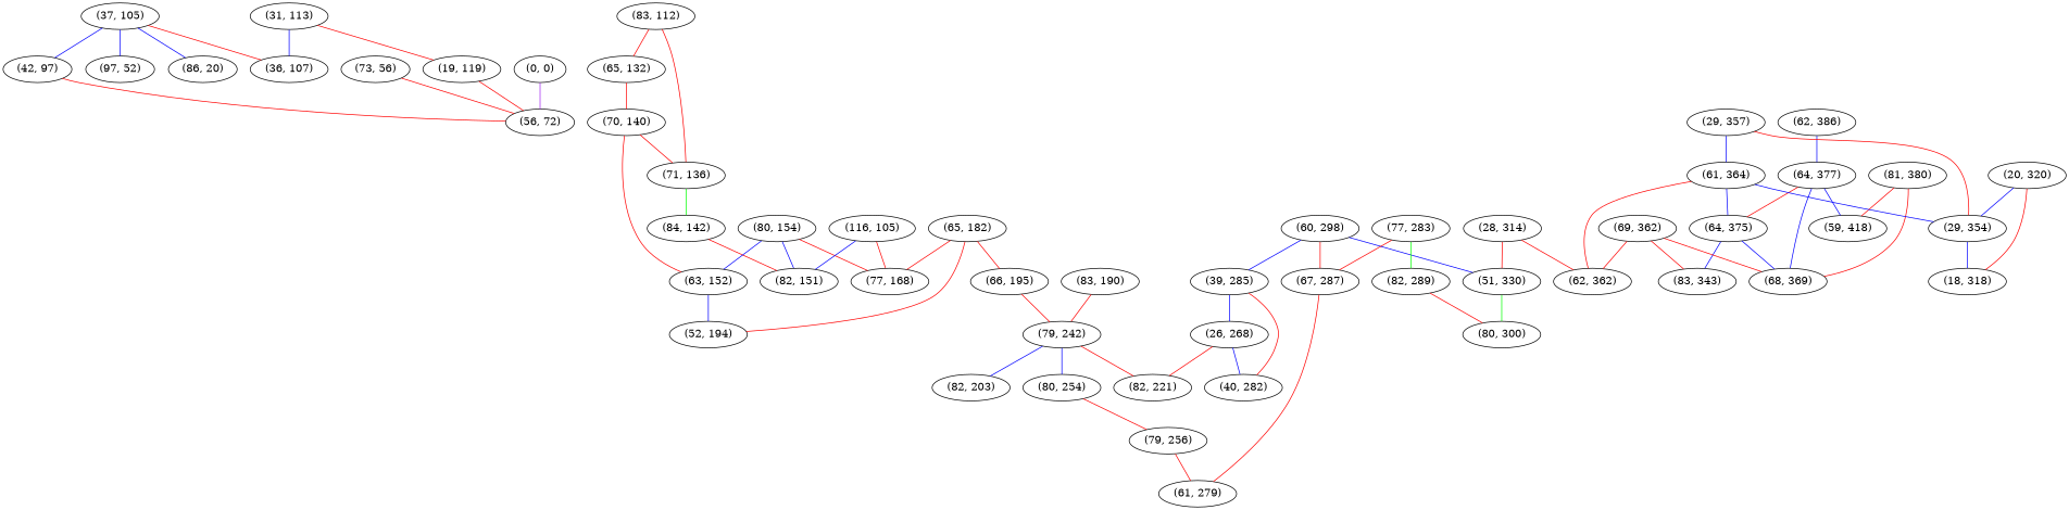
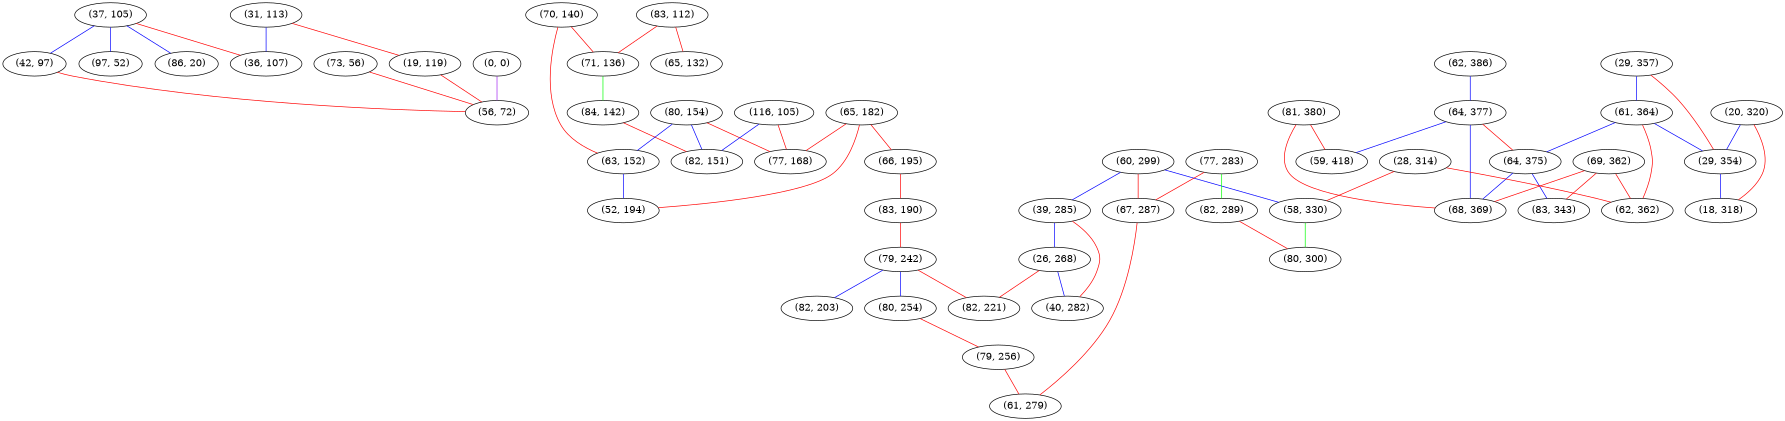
  graph {
    edge [color=red weight=1]
    "(37, 105)"
    "(42, 97)"
    "(97, 52)"
    "(36, 107)"
    "(86, 20)"
    "(56, 72)"
    "(65, 182)"
    "(52, 194)"
    "(66, 195)"
    "(77, 168)"
    "(83, 190)"
    "(81, 380)"
    "(59, 418)"
    "(68, 369)"
    "(62, 386)"
    "(64, 377)"
    "(83, 112)"
    "(65, 132)"
    n19 [label="(71, 136)"]
    "(70, 140)"
    "(84, 142)"
    "(64, 375)"
    "(63, 152)"
    "(80, 154)"
    "(82, 151)"
    "(79, 242)"
    "(80, 254)"
    "(82, 221)"
    "(82, 203)"
    "(79, 256)"
    "(73, 56)"
    "(31, 113)"
    "(19, 119)"
    "(29, 357)"
    "(61, 364)"
    "(29, 354)"
    "(62, 362)"
    "(18, 318)"
-   "(60, 299)" [label="(60, 298)"]
+   "(60, 299)"
    "(39, 285)"
-   "(58, 330)" [label="(51, 330)"]
+   "(58, 330)"
    "(67, 287)"
    "(26, 268)"
    "(40, 282)"
    "(80, 300)"
    "(61, 279)"
    n47 [label="(83, 343)"]
    n48 [label="(116, 105)"]
    "(77, 283)"
    "(82, 289)"
    n51 [label="(28, 314)"]
    "(0, 0)"
    "(69, 362)"
    "(20, 320)"
    "(37, 105)" -- "(42, 97)" [color=blue weight=3]
    "(37, 105)" -- "(97, 52)" [color=blue weight=3]
    "(37, 105)" -- "(36, 107)"
    "(37, 105)" -- "(86, 20)" [color=blue weight=3]
    "(42, 97)" -- "(56, 72)"
    "(65, 182)" -- "(52, 194)"
    "(65, 182)" -- "(66, 195)"
    "(65, 182)" -- "(77, 168)"
-   "(66, 195)" -- "(79, 242)"
+   "(66, 195)" -- "(83, 190)"
    "(83, 190)" -- "(79, 242)"
    "(81, 380)" -- "(59, 418)"
    "(81, 380)" -- "(68, 369)"
    "(62, 386)" -- "(64, 377)" [color=blue weight=3]
    "(64, 377)" -- "(59, 418)" [color=blue weight=3]
    "(64, 377)" -- "(68, 369)" [color=blue weight=3]
    "(64, 377)" -- "(64, 375)"
    "(83, 112)" -- "(65, 132)"
    "(83, 112)" -- n19
-   "(65, 132)" -- "(70, 140)"
    n19 -- "(84, 142)" [color=green weight=2]
    "(70, 140)" -- n19
    "(70, 140)" -- "(63, 152)"
    "(84, 142)" -- "(82, 151)"
    "(64, 375)" -- "(68, 369)" [color=blue weight=3]
    "(64, 375)" -- n47 [color=blue weight=3]
    "(63, 152)" -- "(52, 194)" [color=blue weight=3]
    "(80, 154)" -- "(77, 168)"
    "(80, 154)" -- "(63, 152)" [color=blue weight=3]
    "(80, 154)" -- "(82, 151)" [color=blue weight=3]
    "(79, 242)" -- "(80, 254)" [color=blue weight=3]
    "(79, 242)" -- "(82, 221)"
    "(79, 242)" -- "(82, 203)" [color=blue weight=3]
    "(80, 254)" -- "(79, 256)"
    "(79, 256)" -- "(61, 279)"
    "(73, 56)" -- "(56, 72)"
    "(31, 113)" -- "(36, 107)" [color=blue weight=3]
    "(31, 113)" -- "(19, 119)"
    "(19, 119)" -- "(56, 72)"
    "(29, 357)" -- "(61, 364)" [color=blue weight=3]
    "(29, 357)" -- "(29, 354)"
    "(61, 364)" -- "(64, 375)" [color=blue weight=3]
    "(61, 364)" -- "(29, 354)" [color=blue weight=3]
    "(61, 364)" -- "(62, 362)"
    "(29, 354)" -- "(18, 318)" [color=blue weight=3]
    "(60, 299)" -- "(39, 285)" [color=blue weight=3]
    "(60, 299)" -- "(58, 330)" [color=blue weight=3]
    "(60, 299)" -- "(67, 287)"
    "(39, 285)" -- "(26, 268)" [color=blue weight=3]
    "(39, 285)" -- "(40, 282)"
    "(58, 330)" -- "(80, 300)" [color=green weight=3]
    "(67, 287)" -- "(61, 279)"
    "(26, 268)" -- "(82, 221)"
    "(26, 268)" -- "(40, 282)" [color=blue weight=3]
    n48 -- "(77, 168)"
    n48 -- "(82, 151)" [color=blue weight=3]
    "(77, 283)" -- "(67, 287)"
    "(77, 283)" -- "(82, 289)" [color=green weight=2]
    "(82, 289)" -- "(80, 300)"
    n51 -- "(62, 362)"
    n51 -- "(58, 330)"
    "(0, 0)" -- "(56, 72)" [color=purple weight=4]
    "(69, 362)" -- "(68, 369)"
    "(69, 362)" -- "(62, 362)"
    "(69, 362)" -- n47
    "(20, 320)" -- "(29, 354)" [color=blue weight=3]
    "(20, 320)" -- "(18, 318)"
  }
